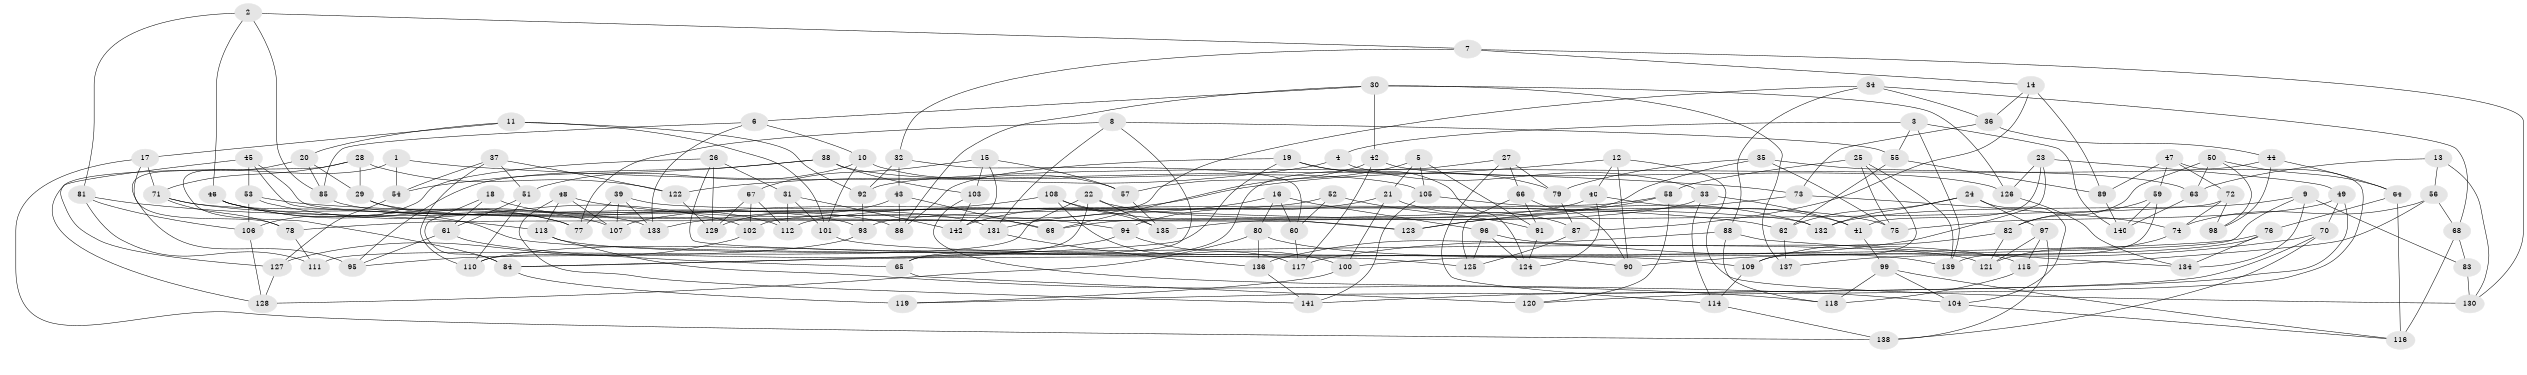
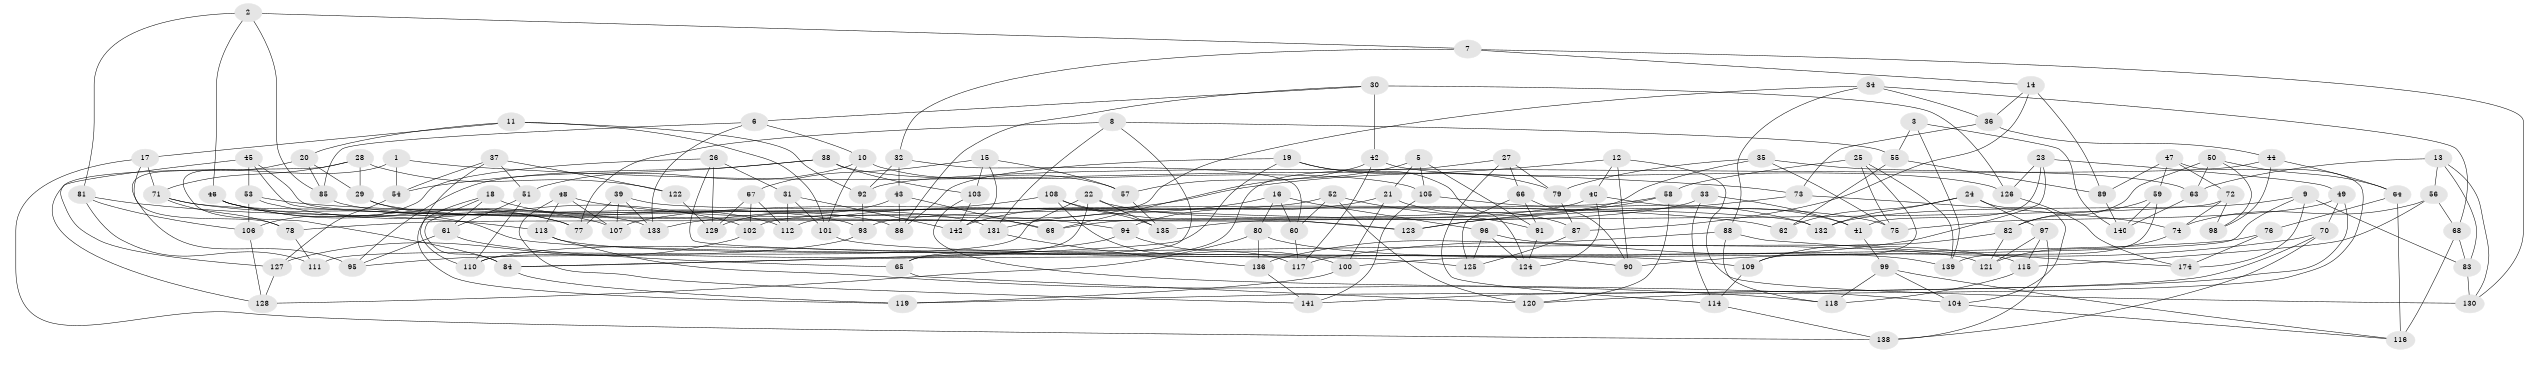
  graph {
    node [color=gray90 style=filled]
    1
    54
    73
    84
    127
    123
    74
    119
    2
    7
    46
    81
    85
    14
    32
    130
    77
    107
    93
    111
    106
    113
    86
    3
-   4
    55
    139
    140
    33
    122
    89
    62
    6
    10
    133
    69
    41
    114
    129
    5
    21
    91
    105
    100
    87
    94
    124
    132
    141
    51
    57
    101
    36
    92
    60
    43
    8
    65
    131
    120
    136
    9
    83
-   134
+   134 [label=174]
    61
    110
    135
    109
    11
    17
    20
    71
    78
    138
    29
    95
    12
    40
    90
    142
    112
    13
    56
    63
    68
    115
    44
    125
    15
    67
    103
    102
    104
    16
    80
    96
    117
    128
    18
    19
    79
    22
    75
    23
    49
    126
    99
    70
    24
    97
-   137
    121
    116
    25
    58
    26
    31
    27
    66
    28
    30
    42
    34
    88
    118
    35
    98
    64
    37
    38
    39
    76
    45
    53
    47
    59
    72
    82
    48
    50
    52
    108
    1 -- 54
    1 -- 73
    1 -- 84
    54 -- 127
    73 -- 123
    73 -- 74
    84 -- 119
    127 -- 128
    74 -- 121
    2 -- 7
    2 -- 46
    2 -- 81
    2 -- 85
    7 -- 14
    7 -- 32
    7 -- 130
    46 -- 77
    46 -- 107
    46 -- 93
    81 -- 111
    81 -- 106
    81 -- 113
    85 -- 86
    14 -- 89
    14 -- 87
    14 -- 36
    32 -- 92
    32 -- 60
    32 -- 43
    93 -- 95
    106 -- 128
    113 -- 121
    113 -- 118
-   3 -- 4
    3 -- 55
    3 -- 139
    3 -- 140
-   4 -- 33
-   4 -- 122
    55 -- 89
    55 -- 62
    33 -- 69
    33 -- 41
    33 -- 114
    122 -- 129
    89 -- 140
-   62 -- 137
    6 -- 85
    6 -- 10
    6 -- 133
    10 -- 51
    10 -- 57
    10 -- 101
    41 -- 99
    114 -- 138
    5 -- 69
    5 -- 21
    5 -- 91
    5 -- 105
    21 -- 100
    21 -- 87
    21 -- 94
    91 -- 124
    105 -- 132
    105 -- 141
    100 -- 119
    87 -- 125
    94 -- 100
    94 -- 110
    51 -- 61
    51 -- 110
    57 -- 135
    101 -- 109
    36 -- 73
    36 -- 44
    92 -- 93
    60 -- 117
    43 -- 86
    43 -- 69
    43 -- 129
    8 -- 77
    8 -- 55
    8 -- 65
    8 -- 131
    65 -- 120
    131 -- 136
    136 -- 141
    9 -- 100
    9 -- 132
    9 -- 83
    9 -- 134
    83 -- 130
    61 -- 65
    61 -- 95
    109 -- 114
    11 -- 101
    11 -- 92
    11 -- 17
    11 -- 20
    17 -- 71
    17 -- 78
    17 -- 138
    20 -- 85
    20 -- 29
    20 -- 95
    71 -- 133
    71 -- 78
    71 -- 90
    78 -- 111
    29 -- 77
    29 -- 131
    12 -- 130
    12 -- 40
    12 -- 90
    12 -- 142
    40 -- 41
    40 -- 124
    40 -- 112
    13 -- 130
+   13 -- 83
    13 -- 56
    13 -- 63
    56 -- 74
    56 -- 68
    56 -- 115
    63 -- 140
    68 -- 83
    68 -- 116
    115 -- 118
    44 -- 92
    44 -- 98
    44 -- 64
    15 -- 57
    15 -- 142
    15 -- 67
    15 -- 103
    67 -- 129
    67 -- 112
    67 -- 102
    103 -- 142
    103 -- 104
    102 -- 127
    104 -- 116
    16 -- 60
    16 -- 131
    16 -- 80
    16 -- 96
    80 -- 139
    80 -- 136
    80 -- 128
    96 -- 124
    96 -- 115
    96 -- 125
    18 -- 84
+   18 -- 119
    18 -- 61
    18 -- 112
    19 -- 84
    19 -- 86
    19 -- 124
    19 -- 79
    79 -- 87
    22 -- 111
    22 -- 110
    22 -- 135
    22 -- 75
    23 -- 41
    23 -- 117
    23 -- 49
    23 -- 126
    49 -- 141
    49 -- 75
    49 -- 70
    126 -- 134
    99 -- 104
    99 -- 116
    99 -- 118
    70 -- 119
    70 -- 138
    70 -- 90
    24 -- 62
    24 -- 132
    24 -- 104
    24 -- 97
    97 -- 138
    97 -- 115
    97 -- 121
    25 -- 139
    25 -- 109
    25 -- 75
    25 -- 58
    58 -- 123
    58 -- 93
    58 -- 120
    26 -- 106
    26 -- 129
    26 -- 125
    26 -- 31
    31 -- 101
    31 -- 142
    31 -- 112
    27 -- 114
    27 -- 65
    27 -- 79
    27 -- 66
    66 -- 91
    66 -- 90
    66 -- 125
    28 -- 122
    28 -- 71
    28 -- 29
    28 -- 128
    30 -- 86
    30 -- 6
    30 -- 126
-   30 -- 137
    30 -- 42
    42 -- 57
    42 -- 117
    42 -- 126
    34 -- 36
    34 -- 68
    34 -- 102
    34 -- 88
    88 -- 136
    88 -- 134
    88 -- 118
    35 -- 135
    35 -- 63
    35 -- 79
    35 -- 75
    64 -- 116
    64 -- 76
    37 -- 54
    37 -- 122
    37 -- 51
    37 -- 110
    38 -- 54
    38 -- 105
    38 -- 95
    38 -- 103
    39 -- 77
    39 -- 107
    39 -- 133
    39 -- 132
    76 -- 84
    76 -- 134
-   76 -- 137
    45 -- 127
    45 -- 123
    45 -- 69
    45 -- 53
    53 -- 106
    53 -- 62
    53 -- 102
    47 -- 89
    47 -- 120
    47 -- 59
    47 -- 72
    59 -- 139
    59 -- 140
    59 -- 82
    72 -- 74
    72 -- 78
    72 -- 98
    82 -- 109
    82 -- 121
    48 -- 107
    48 -- 113
    48 -- 94
    48 -- 141
    50 -- 63
    50 -- 98
    50 -- 64
    50 -- 82
    52 -- 107
    52 -- 91
    52 -- 60
+   52 -- 120
    108 -- 123
    108 -- 133
    108 -- 135
    108 -- 117
  }
